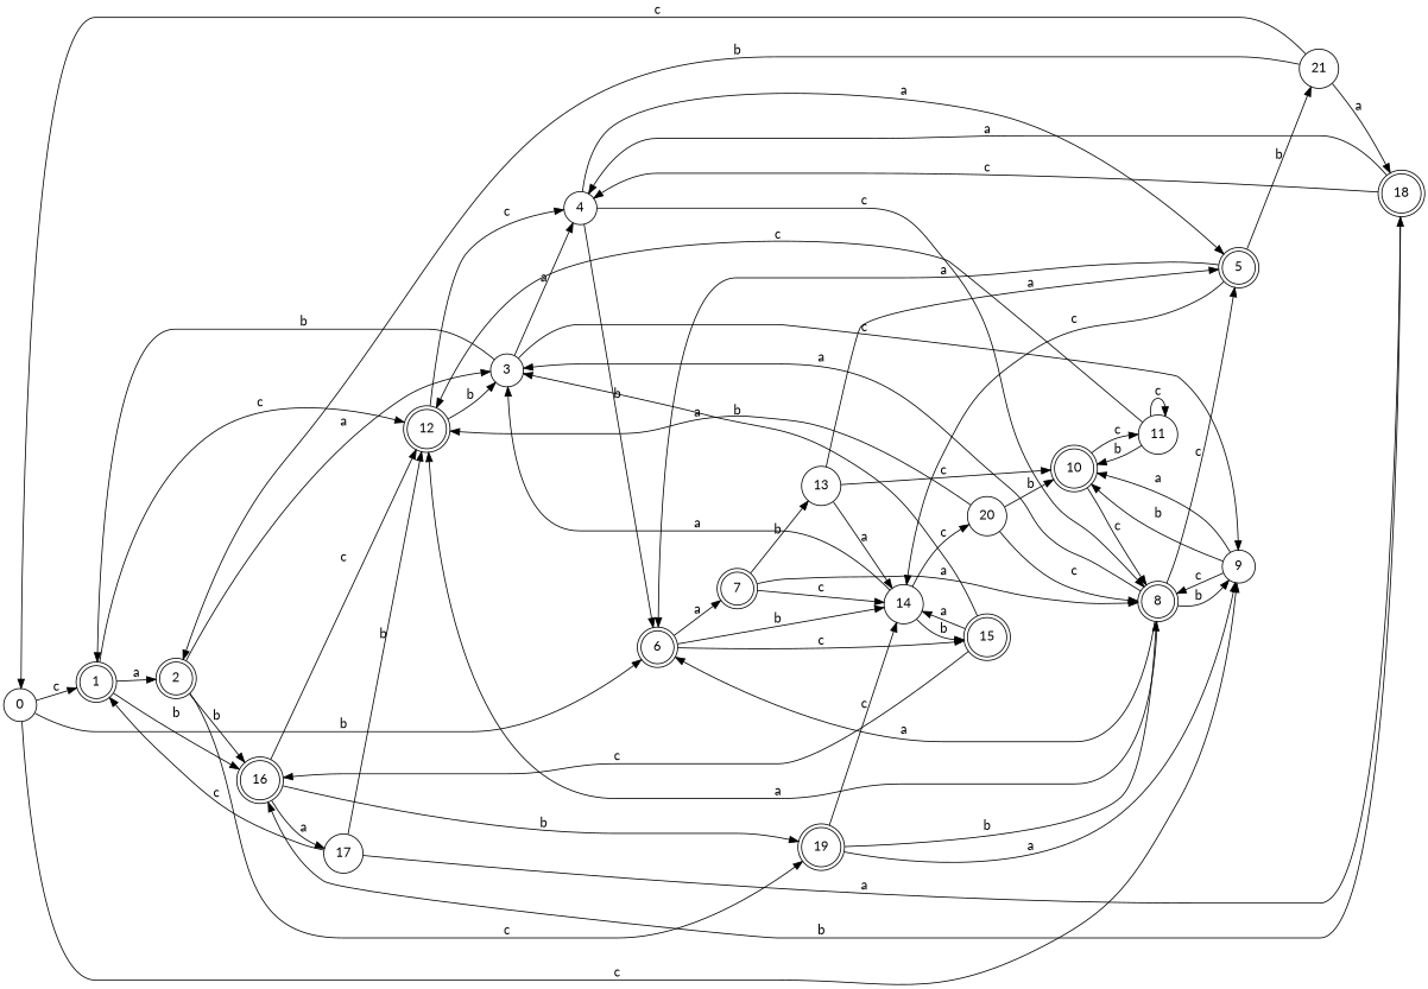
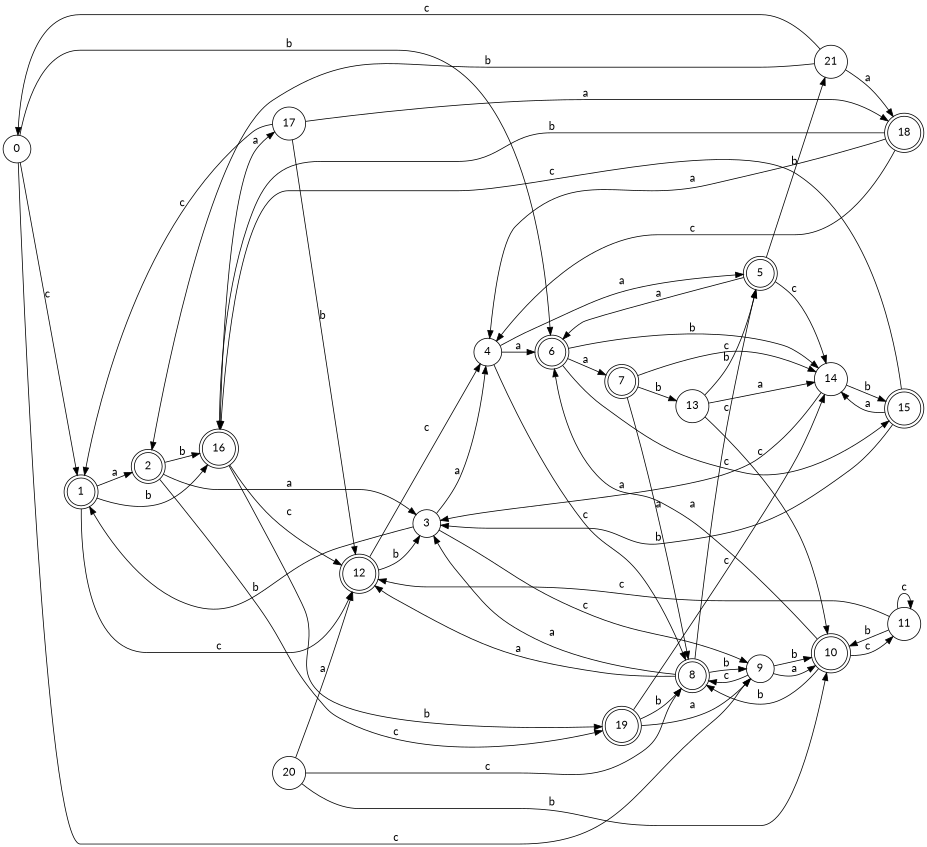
  digraph {
    fontname=Lato
    rankdir=LR
    node [color=black fillcolor=white fontname=Lato shape=doublecircle style="rounded,filled"]
    edge [fontname=Lato]
    n1 [label=0 shape=circle style=filled]
    n2 [label=1]
    n3 [label=6]
    n4 [label=9 shape=circle style=filled]
    n5 [label=2]
    n6 [label=12]
    n7 [label=16]
    n8 [label=14 shape=circle style=filled]
    n9 [label=7]
    n10 [label=15]
    n11 [label=8]
    n12 [label=10]
    n13 [label=3 shape=circle style=filled]
    n14 [label=19]
    n15 [label=4 shape=circle style=filled]
    n16 [label=17 shape=circle style=filled]
    n17 [label=5]
    n18 [label=21 shape=circle style=filled]
    n19 [label=20 shape=circle style=filled]
    n20 [label=18]
    n21 [label=13 shape=circle style=filled]
    n22 [label=11 shape=circle style=filled]
    n1 -> n2 [label=c]
    n1 -> n3 [label=b]
    n1 -> n4 [label=c]
    n2 -> n5 [label=a]
    n2 -> n6 [label=c]
    n2 -> n7 [label=b]
    n3 -> n8 [label=b]
    n3 -> n9 [label=a]
    n3 -> n10 [label=c]
    n4 -> n11 [label=c]
    n4 -> n12 [label=a]
    n4 -> n12 [label=b]
    n5 -> n7 [label=b]
    n5 -> n13 [label=a]
    n5 -> n14 [label=c]
    n6 -> n13 [label=b]
    n6 -> n15 [label=c]
    n7 -> n6 [label=c]
    n7 -> n14 [label=b]
    n7 -> n16 [label=a]
    n8 -> n10 [label=b]
    n8 -> n13 [label=a]
-   n8 -> n19 [label=c]
    n9 -> n8 [label=c]
    n9 -> n11 [label=a]
    n9 -> n21 [label=b]
    n10 -> n7 [label=c]
    n10 -> n8 [label=a]
    n10 -> n13 [label=b]
    n11 -> n4 [label=b]
    n11 -> n6 [label=a]
    n11 -> n13 [label=a]
    n11 -> n17 [label=c]
-   n11 -> n3 [label=a]
-   n12 -> n11 [label=c]
+   n12 -> n3 [label=a]
+   n12 -> n11 [label=b]
    n12 -> n22 [label=c]
    n13 -> n2 [label=b]
    n13 -> n4 [label=c]
    n13 -> n15 [label=a]
    n14 -> n4 [label=a]
    n14 -> n8 [label=c]
    n14 -> n11 [label=b]
-   n15 -> n3 [label=b]
+   n15 -> n3 [label=a]
    n15 -> n11 [label=c]
    n15 -> n17 [label=a]
    n16 -> n2 [label=c]
    n16 -> n6 [label=b]
    n16 -> n20 [label=a]
    n17 -> n3 [label=a]
    n17 -> n8 [label=c]
    n17 -> n18 [label=b]
    n18 -> n1 [label=c]
    n18 -> n5 [label=b]
    n18 -> n20 [label=a]
    n19 -> n6 [label=a]
    n19 -> n11 [label=c]
    n19 -> n12 [label=b]
    n20 -> n7 [label=b]
    n20 -> n15 [label=a]
    n20 -> n15 [label=c]
    n21 -> n8 [label=a]
    n21 -> n12 [label=c]
-   n21 -> n17 [label=a]
+   n21 -> n17 [label=b]
    n22 -> n6 [label=c]
    n22 -> n12 [label=b]
    n22 -> n22 [label=c]
  }
